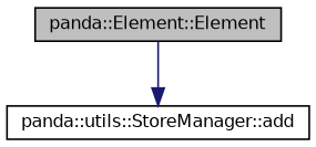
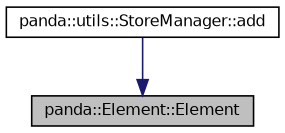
  digraph {
    rankdir=TB
    node [color=black fontname=Helvetica fontsize=10 shape=record style=filled]
    n1 [fillcolor=grey75 fontcolor=black height=0.2 label="panda::Element::Element" width=0.4]
    n2 [fillcolor=white height=0.2 label="panda::utils::StoreManager::add" width=0.4]
-   n1 -> n2 [color=midnightblue fontname=Helvetica fontsize=10 labelfontname=Helvetica labelfontsize=10 style=solid]
+   n2 -> n1 [color=midnightblue fontname=Helvetica fontsize=10 labelfontname=Helvetica labelfontsize=10 style=solid]
  }
